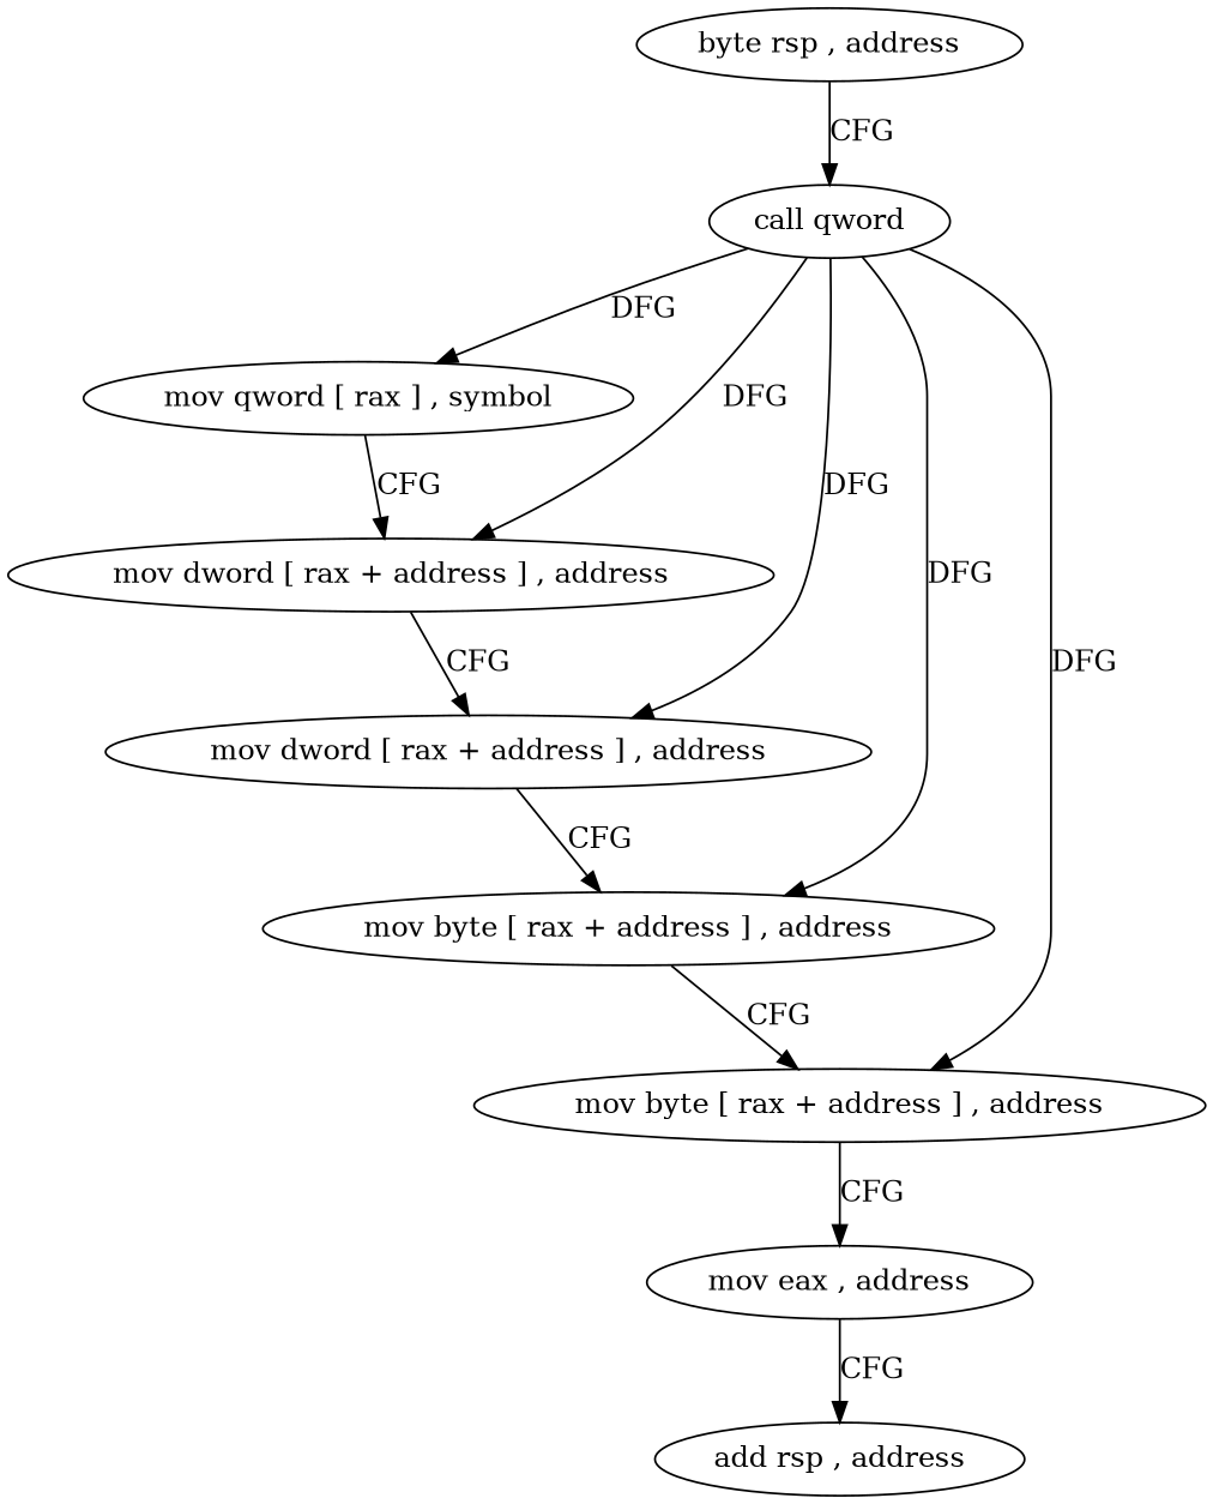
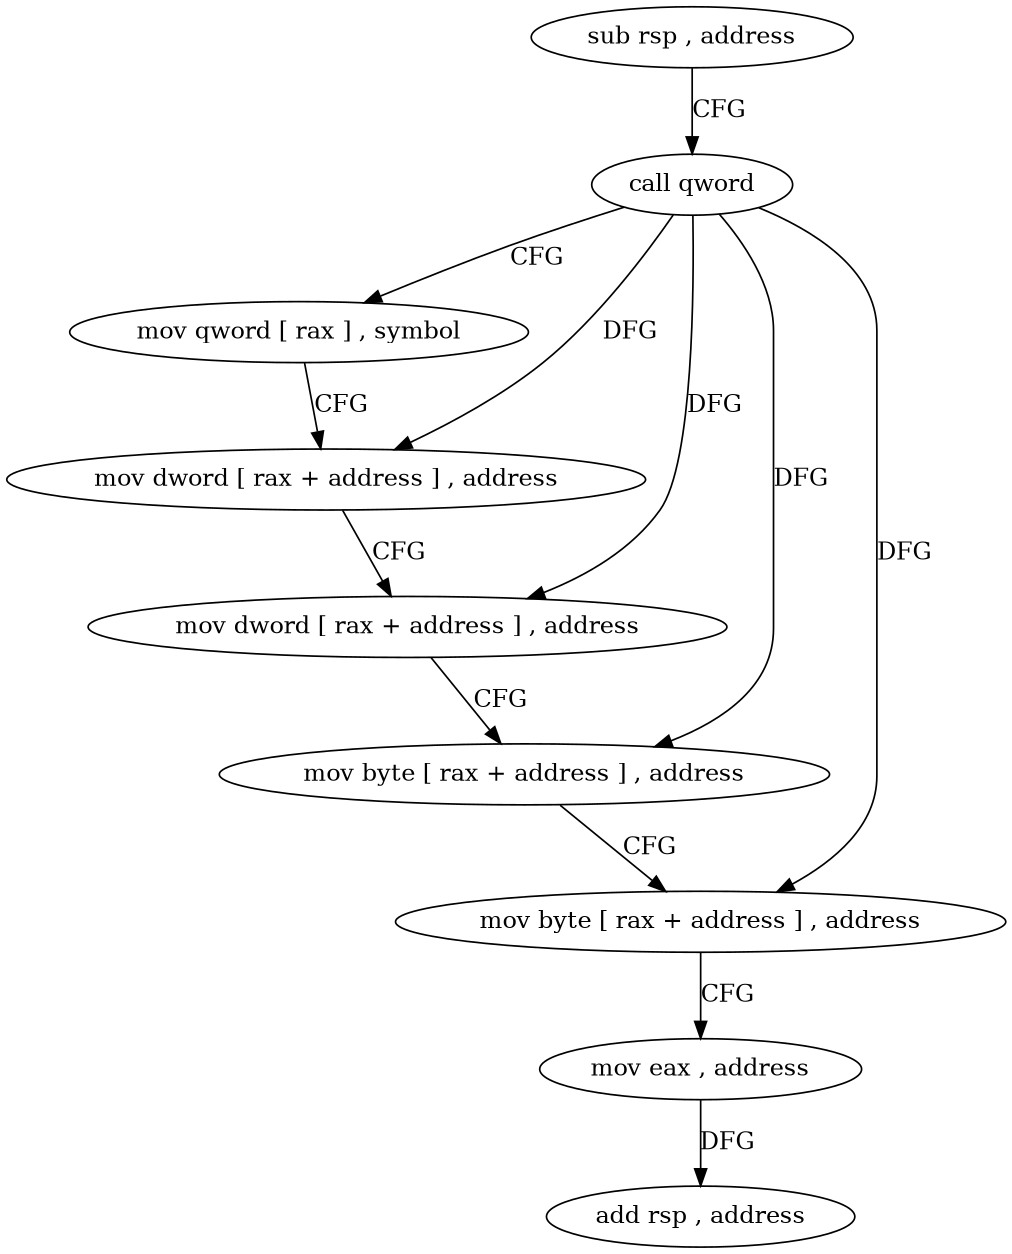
  digraph {
-   n1 [label="byte rsp , address"]
+   n1 [label="sub rsp , address"]
    n2 [label="call qword"]
    n3 [label="mov qword [ rax ] , symbol"]
    n4 [label="mov dword [ rax + address ] , address"]
    n5 [label="mov dword [ rax + address ] , address"]
    n6 [label="mov byte [ rax + address ] , address"]
    n7 [label="mov byte [ rax + address ] , address"]
    n8 [label="mov eax , address"]
    n9 [label="add rsp , address"]
    n1 -> n2 [label=CFG]
-   n2 -> n3 [label=DFG]
+   n2 -> n3 [label=CFG]
    n2 -> n4 [label=DFG]
    n2 -> n5 [label=DFG]
    n2 -> n6 [label=DFG]
    n2 -> n7 [label=DFG]
    n3 -> n4 [label=CFG]
    n4 -> n5 [label=CFG]
    n5 -> n6 [label=CFG]
    n6 -> n7 [label=CFG]
    n7 -> n8 [label=CFG]
-   n8 -> n9 [label=CFG]
+   n8 -> n9 [label=DFG]
  }
